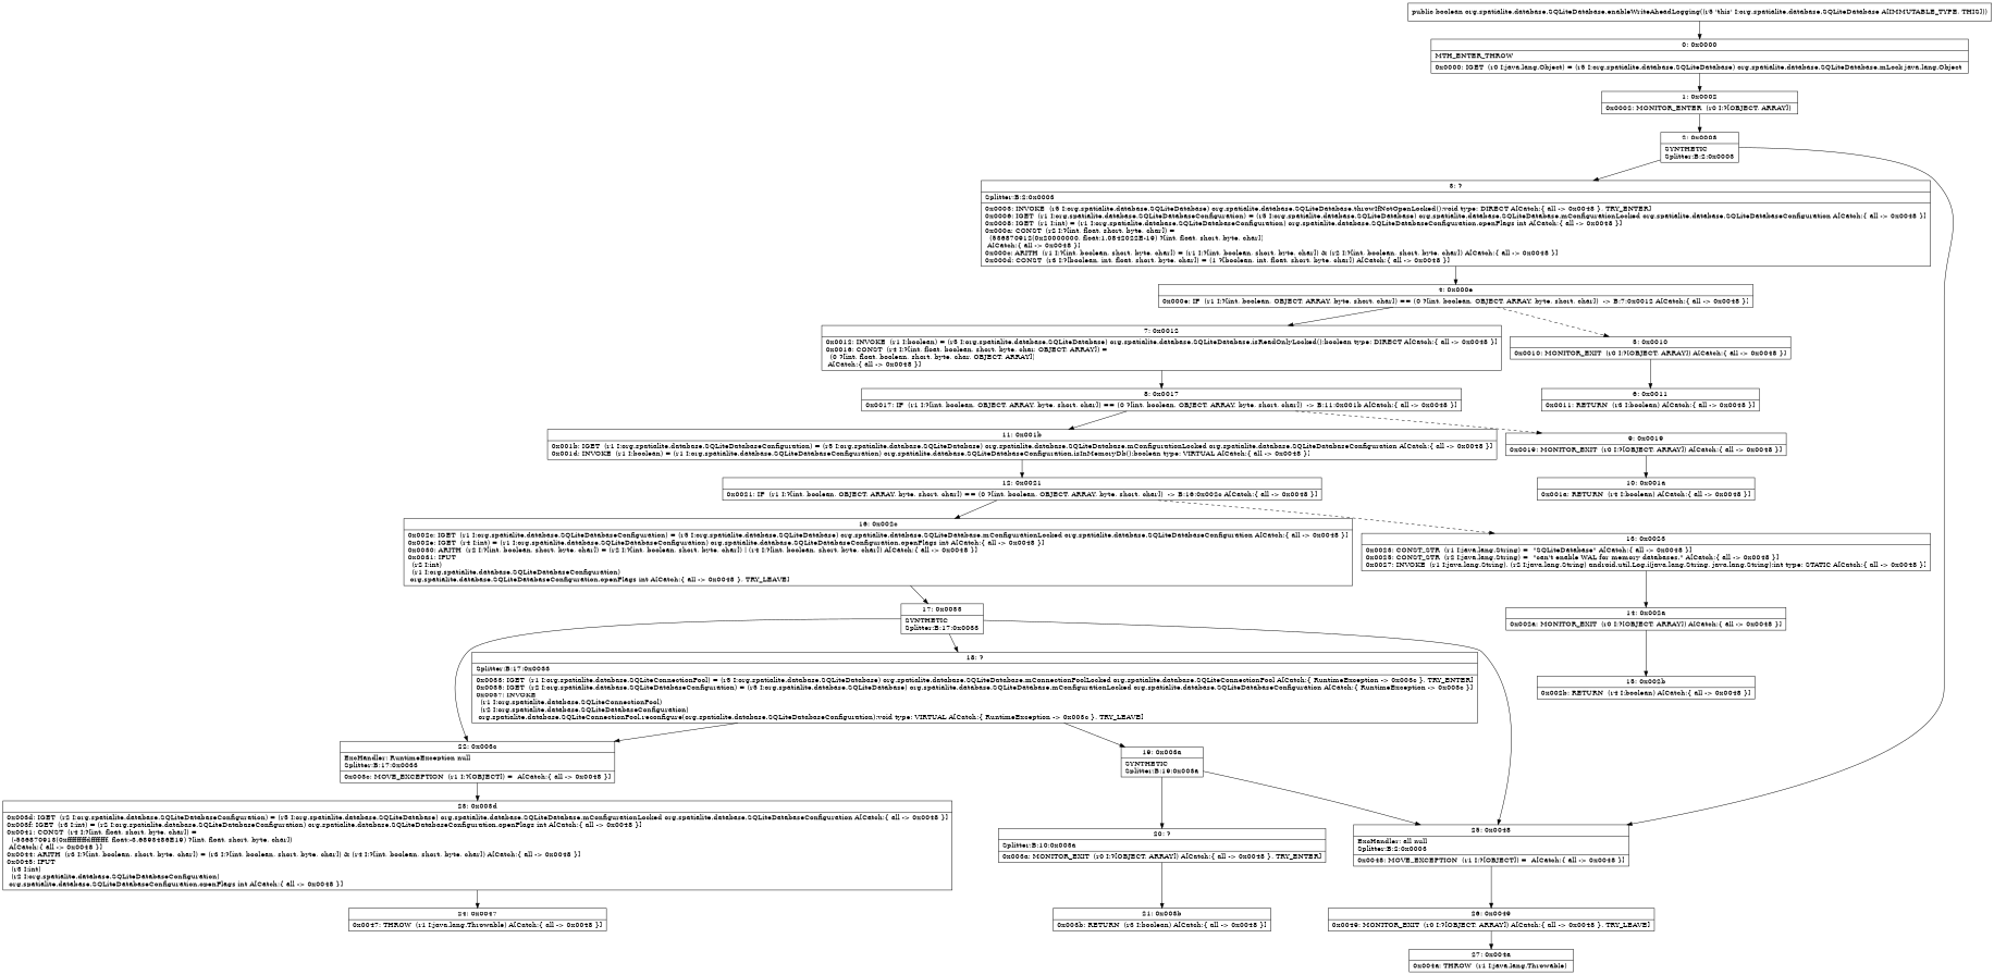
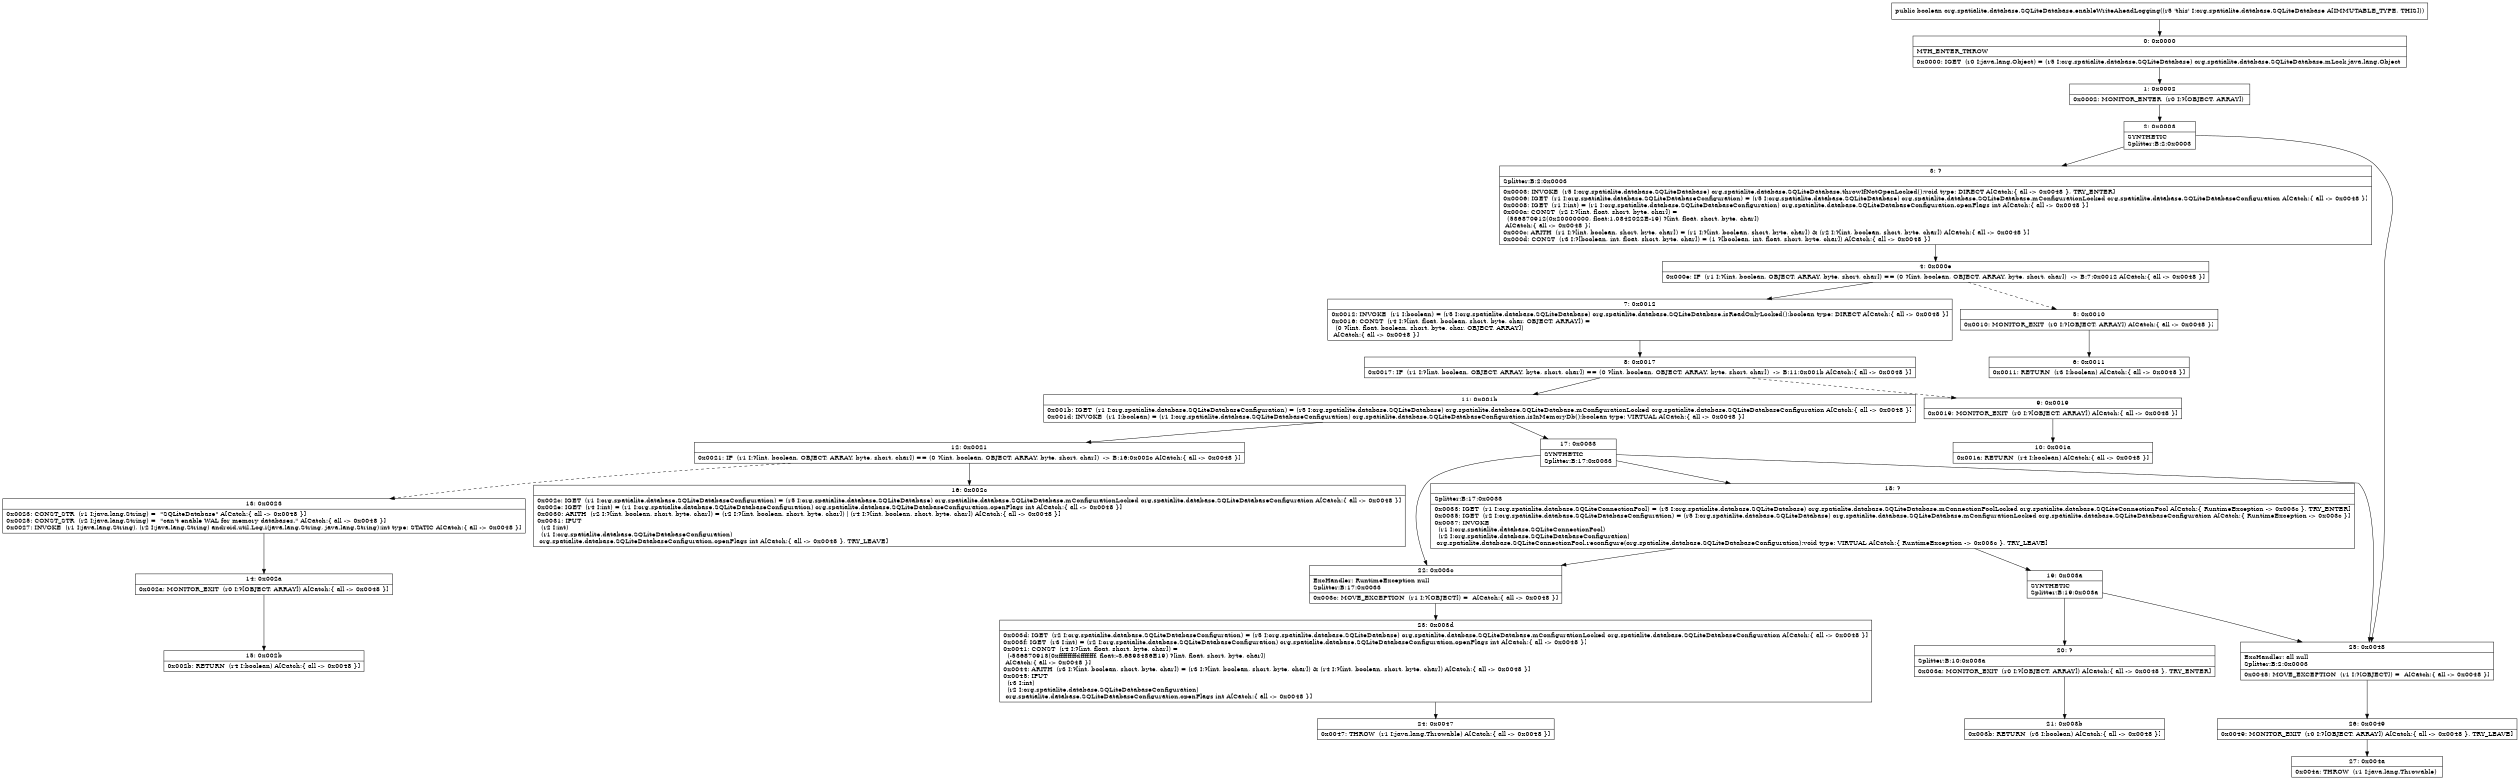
  digraph {
    node [shape=record]
    n1 [label="{0\:\ 0x0000|MTH_ENTER_THROW\l|0x0000: IGET  (r0 I:java.lang.Object) = (r5 I:org.spatialite.database.SQLiteDatabase) org.spatialite.database.SQLiteDatabase.mLock java.lang.Object \l}"]
    n2 [label="{1\:\ 0x0002|0x0002: MONITOR_ENTER  (r0 I:?[OBJECT, ARRAY]) \l}"]
    n3 [label="{2\:\ 0x0003|SYNTHETIC\lSplitter:B:2:0x0003\l}"]
    n4 [label="{3\:\ ?|Splitter:B:2:0x0003\l|0x0003: INVOKE  (r5 I:org.spatialite.database.SQLiteDatabase) org.spatialite.database.SQLiteDatabase.throwIfNotOpenLocked():void type: DIRECT A[Catch:\{ all \-\> 0x0048 \}, TRY_ENTER]\l0x0006: IGET  (r1 I:org.spatialite.database.SQLiteDatabaseConfiguration) = (r5 I:org.spatialite.database.SQLiteDatabase) org.spatialite.database.SQLiteDatabase.mConfigurationLocked org.spatialite.database.SQLiteDatabaseConfiguration A[Catch:\{ all \-\> 0x0048 \}]\l0x0008: IGET  (r1 I:int) = (r1 I:org.spatialite.database.SQLiteDatabaseConfiguration) org.spatialite.database.SQLiteDatabaseConfiguration.openFlags int A[Catch:\{ all \-\> 0x0048 \}]\l0x000a: CONST  (r2 I:?[int, float, short, byte, char]) = \l  (536870912(0x20000000, float:1.0842022E\-19) ?[int, float, short, byte, char])\l A[Catch:\{ all \-\> 0x0048 \}]\l0x000c: ARITH  (r1 I:?[int, boolean, short, byte, char]) = (r1 I:?[int, boolean, short, byte, char]) & (r2 I:?[int, boolean, short, byte, char]) A[Catch:\{ all \-\> 0x0048 \}]\l0x000d: CONST  (r3 I:?[boolean, int, float, short, byte, char]) = (1 ?[boolean, int, float, short, byte, char]) A[Catch:\{ all \-\> 0x0048 \}]\l}"]
    n5 [label="{25\:\ 0x0048|ExcHandler: all null\lSplitter:B:2:0x0003\l|0x0048: MOVE_EXCEPTION  (r1 I:?[OBJECT]) =  A[Catch:\{ all \-\> 0x0048 \}]\l}"]
    n6 [label="{4\:\ 0x000e|0x000e: IF  (r1 I:?[int, boolean, OBJECT, ARRAY, byte, short, char]) == (0 ?[int, boolean, OBJECT, ARRAY, byte, short, char])  \-\> B:7:0x0012 A[Catch:\{ all \-\> 0x0048 \}]\l}"]
    n7 [label="{26\:\ 0x0049|0x0049: MONITOR_EXIT  (r0 I:?[OBJECT, ARRAY]) A[Catch:\{ all \-\> 0x0048 \}, TRY_LEAVE]\l}"]
    n8 [label="{5\:\ 0x0010|0x0010: MONITOR_EXIT  (r0 I:?[OBJECT, ARRAY]) A[Catch:\{ all \-\> 0x0048 \}]\l}"]
    n9 [label="{7\:\ 0x0012|0x0012: INVOKE  (r1 I:boolean) = (r5 I:org.spatialite.database.SQLiteDatabase) org.spatialite.database.SQLiteDatabase.isReadOnlyLocked():boolean type: DIRECT A[Catch:\{ all \-\> 0x0048 \}]\l0x0016: CONST  (r4 I:?[int, float, boolean, short, byte, char, OBJECT, ARRAY]) = \l  (0 ?[int, float, boolean, short, byte, char, OBJECT, ARRAY])\l A[Catch:\{ all \-\> 0x0048 \}]\l}"]
    n10 [label="{6\:\ 0x0011|0x0011: RETURN  (r3 I:boolean) A[Catch:\{ all \-\> 0x0048 \}]\l}"]
    n11 [label="{8\:\ 0x0017|0x0017: IF  (r1 I:?[int, boolean, OBJECT, ARRAY, byte, short, char]) == (0 ?[int, boolean, OBJECT, ARRAY, byte, short, char])  \-\> B:11:0x001b A[Catch:\{ all \-\> 0x0048 \}]\l}"]
    n12 [label="{9\:\ 0x0019|0x0019: MONITOR_EXIT  (r0 I:?[OBJECT, ARRAY]) A[Catch:\{ all \-\> 0x0048 \}]\l}"]
    n13 [label="{11\:\ 0x001b|0x001b: IGET  (r1 I:org.spatialite.database.SQLiteDatabaseConfiguration) = (r5 I:org.spatialite.database.SQLiteDatabase) org.spatialite.database.SQLiteDatabase.mConfigurationLocked org.spatialite.database.SQLiteDatabaseConfiguration A[Catch:\{ all \-\> 0x0048 \}]\l0x001d: INVOKE  (r1 I:boolean) = (r1 I:org.spatialite.database.SQLiteDatabaseConfiguration) org.spatialite.database.SQLiteDatabaseConfiguration.isInMemoryDb():boolean type: VIRTUAL A[Catch:\{ all \-\> 0x0048 \}]\l}"]
    n14 [label="{10\:\ 0x001a|0x001a: RETURN  (r4 I:boolean) A[Catch:\{ all \-\> 0x0048 \}]\l}"]
    n15 [label="{12\:\ 0x0021|0x0021: IF  (r1 I:?[int, boolean, OBJECT, ARRAY, byte, short, char]) == (0 ?[int, boolean, OBJECT, ARRAY, byte, short, char])  \-\> B:16:0x002c A[Catch:\{ all \-\> 0x0048 \}]\l}"]
    n16 [label="{13\:\ 0x0023|0x0023: CONST_STR  (r1 I:java.lang.String) =  \"SQLiteDatabase\" A[Catch:\{ all \-\> 0x0048 \}]\l0x0025: CONST_STR  (r2 I:java.lang.String) =  \"can't enable WAL for memory databases.\" A[Catch:\{ all \-\> 0x0048 \}]\l0x0027: INVOKE  (r1 I:java.lang.String), (r2 I:java.lang.String) android.util.Log.i(java.lang.String, java.lang.String):int type: STATIC A[Catch:\{ all \-\> 0x0048 \}]\l}"]
    n17 [label="{16\:\ 0x002c|0x002c: IGET  (r1 I:org.spatialite.database.SQLiteDatabaseConfiguration) = (r5 I:org.spatialite.database.SQLiteDatabase) org.spatialite.database.SQLiteDatabase.mConfigurationLocked org.spatialite.database.SQLiteDatabaseConfiguration A[Catch:\{ all \-\> 0x0048 \}]\l0x002e: IGET  (r4 I:int) = (r1 I:org.spatialite.database.SQLiteDatabaseConfiguration) org.spatialite.database.SQLiteDatabaseConfiguration.openFlags int A[Catch:\{ all \-\> 0x0048 \}]\l0x0030: ARITH  (r2 I:?[int, boolean, short, byte, char]) = (r2 I:?[int, boolean, short, byte, char]) \| (r4 I:?[int, boolean, short, byte, char]) A[Catch:\{ all \-\> 0x0048 \}]\l0x0031: IPUT  \l  (r2 I:int)\l  (r1 I:org.spatialite.database.SQLiteDatabaseConfiguration)\l org.spatialite.database.SQLiteDatabaseConfiguration.openFlags int A[Catch:\{ all \-\> 0x0048 \}, TRY_LEAVE]\l}"]
    n18 [label="{14\:\ 0x002a|0x002a: MONITOR_EXIT  (r0 I:?[OBJECT, ARRAY]) A[Catch:\{ all \-\> 0x0048 \}]\l}"]
    n19 [label="{17\:\ 0x0033|SYNTHETIC\lSplitter:B:17:0x0033\l}"]
    n20 [label="{15\:\ 0x002b|0x002b: RETURN  (r4 I:boolean) A[Catch:\{ all \-\> 0x0048 \}]\l}"]
    n21 [label="{18\:\ ?|Splitter:B:17:0x0033\l|0x0033: IGET  (r1 I:org.spatialite.database.SQLiteConnectionPool) = (r5 I:org.spatialite.database.SQLiteDatabase) org.spatialite.database.SQLiteDatabase.mConnectionPoolLocked org.spatialite.database.SQLiteConnectionPool A[Catch:\{ RuntimeException \-\> 0x003c \}, TRY_ENTER]\l0x0035: IGET  (r2 I:org.spatialite.database.SQLiteDatabaseConfiguration) = (r5 I:org.spatialite.database.SQLiteDatabase) org.spatialite.database.SQLiteDatabase.mConfigurationLocked org.spatialite.database.SQLiteDatabaseConfiguration A[Catch:\{ RuntimeException \-\> 0x003c \}]\l0x0037: INVOKE  \l  (r1 I:org.spatialite.database.SQLiteConnectionPool)\l  (r2 I:org.spatialite.database.SQLiteDatabaseConfiguration)\l org.spatialite.database.SQLiteConnectionPool.reconfigure(org.spatialite.database.SQLiteDatabaseConfiguration):void type: VIRTUAL A[Catch:\{ RuntimeException \-\> 0x003c \}, TRY_LEAVE]\l}"]
    n22 [label="{22\:\ 0x003c|ExcHandler: RuntimeException null\lSplitter:B:17:0x0033\l|0x003c: MOVE_EXCEPTION  (r1 I:?[OBJECT]) =  A[Catch:\{ all \-\> 0x0048 \}]\l}"]
    n23 [label="{19\:\ 0x003a|SYNTHETIC\lSplitter:B:19:0x003a\l}"]
    n24 [label="{23\:\ 0x003d|0x003d: IGET  (r2 I:org.spatialite.database.SQLiteDatabaseConfiguration) = (r5 I:org.spatialite.database.SQLiteDatabase) org.spatialite.database.SQLiteDatabase.mConfigurationLocked org.spatialite.database.SQLiteDatabaseConfiguration A[Catch:\{ all \-\> 0x0048 \}]\l0x003f: IGET  (r3 I:int) = (r2 I:org.spatialite.database.SQLiteDatabaseConfiguration) org.spatialite.database.SQLiteDatabaseConfiguration.openFlags int A[Catch:\{ all \-\> 0x0048 \}]\l0x0041: CONST  (r4 I:?[int, float, short, byte, char]) = \l  (\-536870913(0xffffffffdfffffff, float:\-3.6893486E19) ?[int, float, short, byte, char])\l A[Catch:\{ all \-\> 0x0048 \}]\l0x0044: ARITH  (r3 I:?[int, boolean, short, byte, char]) = (r3 I:?[int, boolean, short, byte, char]) & (r4 I:?[int, boolean, short, byte, char]) A[Catch:\{ all \-\> 0x0048 \}]\l0x0045: IPUT  \l  (r3 I:int)\l  (r2 I:org.spatialite.database.SQLiteDatabaseConfiguration)\l org.spatialite.database.SQLiteDatabaseConfiguration.openFlags int A[Catch:\{ all \-\> 0x0048 \}]\l}"]
    n25 [label="{20\:\ ?|Splitter:B:10:0x003a\l|0x003a: MONITOR_EXIT  (r0 I:?[OBJECT, ARRAY]) A[Catch:\{ all \-\> 0x0048 \}, TRY_ENTER]\l}"]
    n26 [label="{21\:\ 0x003b|0x003b: RETURN  (r3 I:boolean) A[Catch:\{ all \-\> 0x0048 \}]\l}"]
    n27 [label="{24\:\ 0x0047|0x0047: THROW  (r1 I:java.lang.Throwable) A[Catch:\{ all \-\> 0x0048 \}]\l}"]
    n28 [label="{27\:\ 0x004a|0x004a: THROW  (r1 I:java.lang.Throwable) \l}"]
    n29 [label="{public boolean org.spatialite.database.SQLiteDatabase.enableWriteAheadLogging((r5 'this' I:org.spatialite.database.SQLiteDatabase A[IMMUTABLE_TYPE, THIS])) }"]
    n1 -> n2
    n2 -> n3
    n3 -> n4
    n3 -> n5
    n4 -> n6
    n5 -> n7
    n6 -> n8 [style=dashed]
    n6 -> n9
    n7 -> n28
    n8 -> n10
    n9 -> n11
    n11 -> n12 [style=dashed]
    n11 -> n13
    n12 -> n14
    n13 -> n15
    n15 -> n16 [style=dashed]
    n15 -> n17
    n16 -> n18
-   n17 -> n19
+   n13 -> n19
    n18 -> n20
    n19 -> n5
    n19 -> n21
    n19 -> n22
    n21 -> n22
    n21 -> n23
    n22 -> n24
    n23 -> n5
    n23 -> n25
    n24 -> n27
    n25 -> n26
    n29 -> n1
  }
